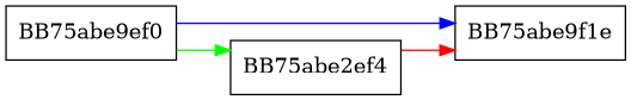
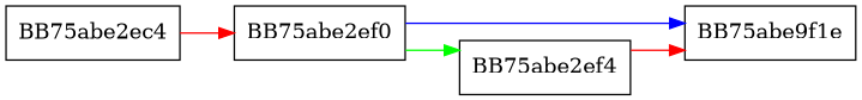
  digraph {
    rankdir=LR
    splines=ortho
    node [shape=box]
    edge [color=red]
-   BB75abe2ef0 [label=BB75abe9ef0]
+   BB75abe2ec4
+   BB75abe2ef0
    n3 [label=BB75abe9f1e]
    BB75abe2ef4
+   BB75abe2ec4 -> BB75abe2ef0
    BB75abe2ef0 -> n3 [color=blue]
    BB75abe2ef0 -> BB75abe2ef4 [color=green]
    BB75abe2ef4 -> n3
  }
